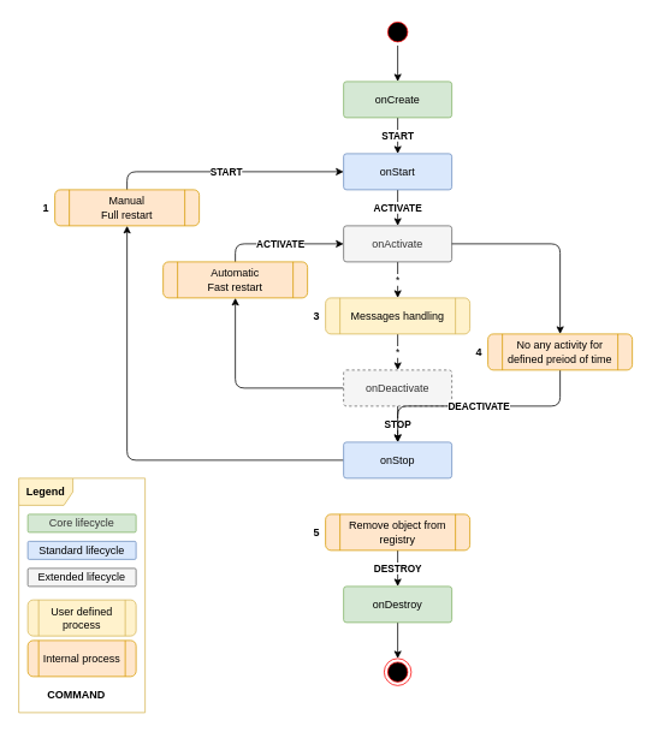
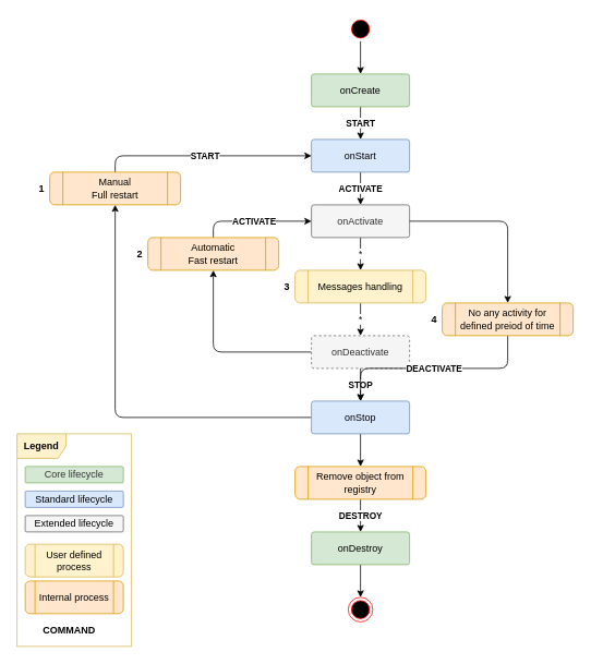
  <mxCell id="0" />
  <mxCell id="1" parent="0" />
  <mxCell id="2" value="Legend" style="shape=umlFrame;whiteSpace=wrap;html=1;rounded=1;fontFamily=Helvetica;fillColor=#fff2cc;strokeColor=#d6b656;swimlaneFillColor=#ffffff;fontStyle=1" parent="1" vertex="1"><mxGeometry x="20" y="530" width="140" height="260" as="geometry" /></mxCell>
  <mxCell id="3" style="edgeStyle=orthogonalEdgeStyle;rounded=1;orthogonalLoop=1;jettySize=auto;html=1;fontFamily=Helvetica;strokeColor=default;" parent="1" source="4" target="6" edge="1"><mxGeometry relative="1" as="geometry" /></mxCell>
  <mxCell id="4" value="" style="ellipse;html=1;shape=startState;fillColor=#000000;strokeColor=#ff0000;rounded=1;shadow=0;comic=0;labelBackgroundColor=none;fontFamily=Verdana;fontSize=12;fontColor=#000000;align=center;direction=south;" parent="1" vertex="1"><mxGeometry x="425" y="20" width="30" height="30" as="geometry" /></mxCell>
  <mxCell id="5" value="START" style="edgeStyle=orthogonalEdgeStyle;rounded=1;orthogonalLoop=1;jettySize=auto;html=1;arcSize=12;fontStyle=1" parent="1" source="6" target="8" edge="1"><mxGeometry relative="1" as="geometry" /></mxCell>
  <mxCell id="6" value="onCreate" style="rounded=1;whiteSpace=wrap;html=1;arcSize=8;fillColor=#d5e8d4;strokeColor=#82b366;shadow=0;comic=0;labelBackgroundColor=none;fontFamily=Helvetica;fontSize=12;align=center;" parent="1" vertex="1"><mxGeometry x="380" y="90" width="120" height="40" as="geometry" /></mxCell>
  <mxCell id="7" value="ACTIVATE" style="edgeStyle=orthogonalEdgeStyle;rounded=1;orthogonalLoop=1;jettySize=auto;html=1;fontFamily=Helvetica;strokeColor=default;arcSize=12;fontStyle=1" parent="1" source="8" target="19" edge="1"><mxGeometry relative="1" as="geometry" /></mxCell>
  <mxCell id="8" value="onStart" style="rounded=1;whiteSpace=wrap;html=1;arcSize=8;fillColor=#dae8fc;strokeColor=#6c8ebf;shadow=0;comic=0;labelBackgroundColor=none;fontFamily=Helvetica;fontSize=12;align=center;" parent="1" vertex="1"><mxGeometry x="380" y="170" width="120" height="40" as="geometry" /></mxCell>
  <mxCell id="9" value="STOP" style="edgeStyle=orthogonalEdgeStyle;rounded=1;orthogonalLoop=1;jettySize=auto;html=1;fontFamily=Helvetica;strokeColor=default;arcSize=12;fontStyle=1" parent="1" source="12" target="15" edge="1"><mxGeometry relative="1" as="geometry" /></mxCell>
  <mxCell id="10" value="" style="edgeStyle=orthogonalEdgeStyle;rounded=1;orthogonalLoop=1;jettySize=auto;html=1;fontFamily=Helvetica;strokeColor=default;entryX=0.5;entryY=1;entryDx=0;entryDy=0;exitX=0;exitY=0.5;exitDx=0;exitDy=0;" parent="1" source="12" target="24" edge="1"><mxGeometry relative="1" as="geometry"><mxPoint x="600" y="270" as="targetPoint" /></mxGeometry></mxCell>
  <mxCell id="11" value="*" style="edgeStyle=orthogonalEdgeStyle;rounded=1;orthogonalLoop=1;jettySize=auto;html=1;fontFamily=Helvetica;strokeColor=default;entryX=0.5;entryY=0;entryDx=0;entryDy=0;exitX=0.5;exitY=1;exitDx=0;exitDy=0;" parent="1" source="28" target="12" edge="1"><mxGeometry relative="1" as="geometry"><mxPoint x="350" y="390" as="sourcePoint" /></mxGeometry></mxCell>
  <mxCell id="12" value="onDeactivate" style="rounded=1;whiteSpace=wrap;html=1;arcSize=8;fillColor=#f5f5f5;strokeColor=#666666;shadow=0;comic=0;labelBackgroundColor=none;fontFamily=Helvetica;fontSize=12;align=center;fontColor=#333333;dashed=1;" parent="1" vertex="1"><mxGeometry x="380" y="410" width="120" height="40" as="geometry" /></mxCell>
+ <mxCell id="13" style="edgeStyle=orthogonalEdgeStyle;rounded=1;orthogonalLoop=1;jettySize=auto;html=1;fontFamily=Helvetica;strokeColor=default;arcSize=12;entryX=0.5;entryY=0;entryDx=0;entryDy=0;" parent="1" source="15" target="30" edge="1"><mxGeometry relative="1" as="geometry" /></mxCell>
  <mxCell id="14" style="edgeStyle=orthogonalEdgeStyle;rounded=1;orthogonalLoop=1;jettySize=auto;html=1;fontFamily=Helvetica;strokeColor=default;entryX=0.5;entryY=1;entryDx=0;entryDy=0;exitX=0;exitY=0.5;exitDx=0;exitDy=0;" parent="1" source="15" target="22" edge="1"><mxGeometry relative="1" as="geometry"><mxPoint x="280" y="450" as="sourcePoint" /><mxPoint x="120" y="410" as="targetPoint" /></mxGeometry></mxCell>
  <mxCell id="15" value="onStop" style="rounded=1;whiteSpace=wrap;html=1;arcSize=8;fillColor=#dae8fc;strokeColor=#6c8ebf;shadow=0;comic=0;labelBackgroundColor=none;fontFamily=Helvetica;fontSize=12;align=center;" parent="1" vertex="1"><mxGeometry x="380" y="490" width="120" height="40" as="geometry" /></mxCell>
  <mxCell id="16" value="" style="edgeStyle=orthogonalEdgeStyle;rounded=1;orthogonalLoop=1;jettySize=auto;html=1;fontFamily=Helvetica;strokeColor=default;" parent="1" source="17" target="20" edge="1"><mxGeometry relative="1" as="geometry" /></mxCell>
  <mxCell id="17" value="onDestroy" style="rounded=1;whiteSpace=wrap;html=1;arcSize=8;fillColor=#d5e8d4;strokeColor=#82b366;shadow=0;comic=0;labelBackgroundColor=none;fontFamily=Helvetica;fontSize=12;align=center;" parent="1" vertex="1"><mxGeometry x="380" y="650" width="120" height="40" as="geometry" /></mxCell>
  <mxCell id="18" value="*" style="edgeStyle=orthogonalEdgeStyle;rounded=1;orthogonalLoop=1;jettySize=auto;html=1;fontFamily=Helvetica;strokeColor=default;arcSize=12;entryX=0.5;entryY=0;entryDx=0;entryDy=0;" parent="1" source="19" target="28" edge="1"><mxGeometry relative="1" as="geometry"><mxPoint x="440" y="320" as="targetPoint" /></mxGeometry></mxCell>
  <mxCell id="19" value="onActivate" style="rounded=1;whiteSpace=wrap;html=1;arcSize=8;fillColor=#f5f5f5;strokeColor=#666666;shadow=0;comic=0;labelBackgroundColor=none;fontFamily=Helvetica;fontSize=12;align=center;fontColor=#333333;" parent="1" vertex="1"><mxGeometry x="380" y="250" width="120" height="40" as="geometry" /></mxCell>
  <mxCell id="20" value="" style="ellipse;html=1;shape=endState;fillColor=#000000;strokeColor=#ff0000;rounded=1;fontFamily=Helvetica;" parent="1" vertex="1"><mxGeometry x="425" y="730" width="30" height="30" as="geometry" /></mxCell>
  <mxCell id="21" value="START" style="edgeStyle=orthogonalEdgeStyle;rounded=1;orthogonalLoop=1;jettySize=auto;html=1;fontFamily=Helvetica;strokeColor=default;exitX=0.5;exitY=0;exitDx=0;exitDy=0;entryX=0;entryY=0.5;entryDx=0;entryDy=0;fontStyle=1" parent="1" source="22" target="8" edge="1"><mxGeometry relative="1" as="geometry" /></mxCell>
  <mxCell id="22" value="Manual&lt;br&gt;Full restart" style="shape=process;whiteSpace=wrap;html=1;backgroundOutline=1;rounded=1;fontFamily=Helvetica;fillColor=#ffe6cc;strokeColor=#d79b00;" parent="1" vertex="1"><mxGeometry x="60" y="210" width="160" height="40" as="geometry" /></mxCell>
  <mxCell id="23" value="ACTIVATE" style="edgeStyle=orthogonalEdgeStyle;rounded=1;orthogonalLoop=1;jettySize=auto;html=1;fontFamily=Helvetica;strokeColor=default;entryX=0;entryY=0.5;entryDx=0;entryDy=0;exitX=0.5;exitY=0;exitDx=0;exitDy=0;fontStyle=1" parent="1" source="24" target="19" edge="1"><mxGeometry relative="1" as="geometry"><mxPoint x="670" y="200" as="targetPoint" /></mxGeometry></mxCell>
  <mxCell id="24" value="Automatic&lt;br&gt;Fast restart" style="shape=process;whiteSpace=wrap;html=1;backgroundOutline=1;rounded=1;fontFamily=Helvetica;fillColor=#ffe6cc;strokeColor=#d79b00;" parent="1" vertex="1"><mxGeometry x="180" y="290" width="160" height="40" as="geometry" /></mxCell>
  <mxCell id="25" value="DEACTIVATE" style="edgeStyle=orthogonalEdgeStyle;rounded=1;orthogonalLoop=1;jettySize=auto;html=1;fontFamily=Helvetica;strokeColor=default;exitX=0.5;exitY=1;exitDx=0;exitDy=0;fontStyle=1;" parent="1" source="26" target="15" edge="1"><mxGeometry relative="1" as="geometry" /></mxCell>
  <mxCell id="26" value="No any activity for defined preiod of time" style="shape=process;whiteSpace=wrap;html=1;backgroundOutline=1;rounded=1;fontFamily=Helvetica;fillColor=#ffe6cc;strokeColor=#d79b00;" parent="1" vertex="1"><mxGeometry x="540" y="370" width="160" height="40" as="geometry" /></mxCell>
  <mxCell id="27" style="edgeStyle=orthogonalEdgeStyle;rounded=1;orthogonalLoop=1;jettySize=auto;html=1;entryX=0.5;entryY=0;entryDx=0;entryDy=0;fontFamily=Helvetica;strokeColor=default;exitX=1;exitY=0.5;exitDx=0;exitDy=0;" parent="1" source="19" target="26" edge="1"><mxGeometry relative="1" as="geometry" /></mxCell>
  <mxCell id="28" value="Messages handling" style="shape=process;whiteSpace=wrap;html=1;backgroundOutline=1;rounded=1;fontFamily=Helvetica;fillColor=#fff2cc;strokeColor=#d6b656;" parent="1" vertex="1"><mxGeometry x="360" y="330" width="160" height="40" as="geometry" /></mxCell>
  <mxCell id="29" value="DESTROY" style="edgeStyle=orthogonalEdgeStyle;rounded=1;orthogonalLoop=1;jettySize=auto;html=1;entryX=0.5;entryY=0;entryDx=0;entryDy=0;fontFamily=Helvetica;strokeColor=default;fontStyle=1" parent="1" source="30" target="17" edge="1"><mxGeometry relative="1" as="geometry" /></mxCell>
  <mxCell id="30" value="Remove object from registry" style="shape=process;whiteSpace=wrap;html=1;backgroundOutline=1;rounded=1;fontFamily=Helvetica;fillColor=#ffe6cc;strokeColor=#d79b00;" parent="1" vertex="1"><mxGeometry x="360" y="570" width="160" height="40" as="geometry" /></mxCell>
  <mxCell id="31" value="1" style="text;html=1;align=center;verticalAlign=middle;resizable=0;points=[];autosize=1;strokeColor=none;fillColor=none;fontFamily=Helvetica;fontStyle=1" parent="1" vertex="1"><mxGeometry x="40" y="220" width="20" height="20" as="geometry" /></mxCell>
+ <mxCell id="32" value="2" style="text;html=1;align=center;verticalAlign=middle;resizable=0;points=[];autosize=1;strokeColor=none;fillColor=none;fontFamily=Helvetica;fontStyle=1" parent="1" vertex="1"><mxGeometry x="160" y="300" width="20" height="20" as="geometry" /></mxCell>
  <mxCell id="33" value="3" style="text;html=1;align=center;verticalAlign=middle;resizable=0;points=[];autosize=1;strokeColor=none;fillColor=none;fontFamily=Helvetica;fontStyle=1" parent="1" vertex="1"><mxGeometry x="340" y="340" width="20" height="20" as="geometry" /></mxCell>
  <mxCell id="34" value="4" style="text;html=1;align=center;verticalAlign=middle;resizable=0;points=[];autosize=1;strokeColor=none;fillColor=none;fontFamily=Helvetica;fontStyle=1" parent="1" vertex="1"><mxGeometry x="520" y="380" width="20" height="20" as="geometry" /></mxCell>
- <mxCell id="35" value="5" style="text;html=1;align=center;verticalAlign=middle;resizable=0;points=[];autosize=1;strokeColor=none;fillColor=none;fontFamily=Helvetica;fontStyle=1" parent="1" vertex="1"><mxGeometry x="340" y="580" width="20" height="20" as="geometry" /></mxCell>
  <mxCell id="36" value="&lt;span style=&quot;color: rgb(51 , 51 , 51)&quot;&gt;Core lifecycle&lt;/span&gt;" style="rounded=1;whiteSpace=wrap;html=1;arcSize=8;fillColor=#d5e8d4;strokeColor=#82b366;shadow=0;comic=0;labelBackgroundColor=none;fontFamily=Helvetica;fontSize=12;align=center;" parent="1" vertex="1"><mxGeometry x="30" y="570" width="120" height="20" as="geometry" /></mxCell>
  <mxCell id="37" value="&lt;span style=&quot;color: rgb(0 , 0 , 0)&quot;&gt;Extended lifecycle&lt;/span&gt;" style="rounded=1;whiteSpace=wrap;html=1;arcSize=8;fillColor=#f5f5f5;strokeColor=#666666;shadow=0;comic=0;labelBackgroundColor=none;fontFamily=Helvetica;fontSize=12;align=center;fontColor=#333333;" parent="1" vertex="1"><mxGeometry x="30" y="630" width="120" height="20" as="geometry" /></mxCell>
  <mxCell id="38" value="User defined process" style="shape=process;whiteSpace=wrap;html=1;backgroundOutline=1;rounded=1;fontFamily=Helvetica;fillColor=#fff2cc;strokeColor=#d6b656;" parent="1" vertex="1"><mxGeometry x="30" y="665" width="120" height="40" as="geometry" /></mxCell>
  <mxCell id="39" value="Internal process" style="shape=process;whiteSpace=wrap;html=1;backgroundOutline=1;rounded=1;fontFamily=Helvetica;fillColor=#ffe6cc;strokeColor=#d79b00;" parent="1" vertex="1"><mxGeometry x="30" y="710" width="120" height="40" as="geometry" /></mxCell>
  <mxCell id="40" value="Standard lifecycle" style="rounded=1;whiteSpace=wrap;html=1;arcSize=8;fillColor=#dae8fc;strokeColor=#6c8ebf;shadow=0;comic=0;labelBackgroundColor=none;fontFamily=Helvetica;fontSize=12;align=center;" parent="1" vertex="1"><mxGeometry x="30" y="600" width="120" height="20" as="geometry" /></mxCell>
  <mxCell id="41" value="COMMAND" style="text;html=1;align=left;verticalAlign=middle;resizable=0;points=[];autosize=1;strokeColor=none;fillColor=none;fontFamily=Helvetica;fontStyle=1" parent="1" vertex="1"><mxGeometry x="50" y="760" width="80" height="20" as="geometry" /></mxCell>
